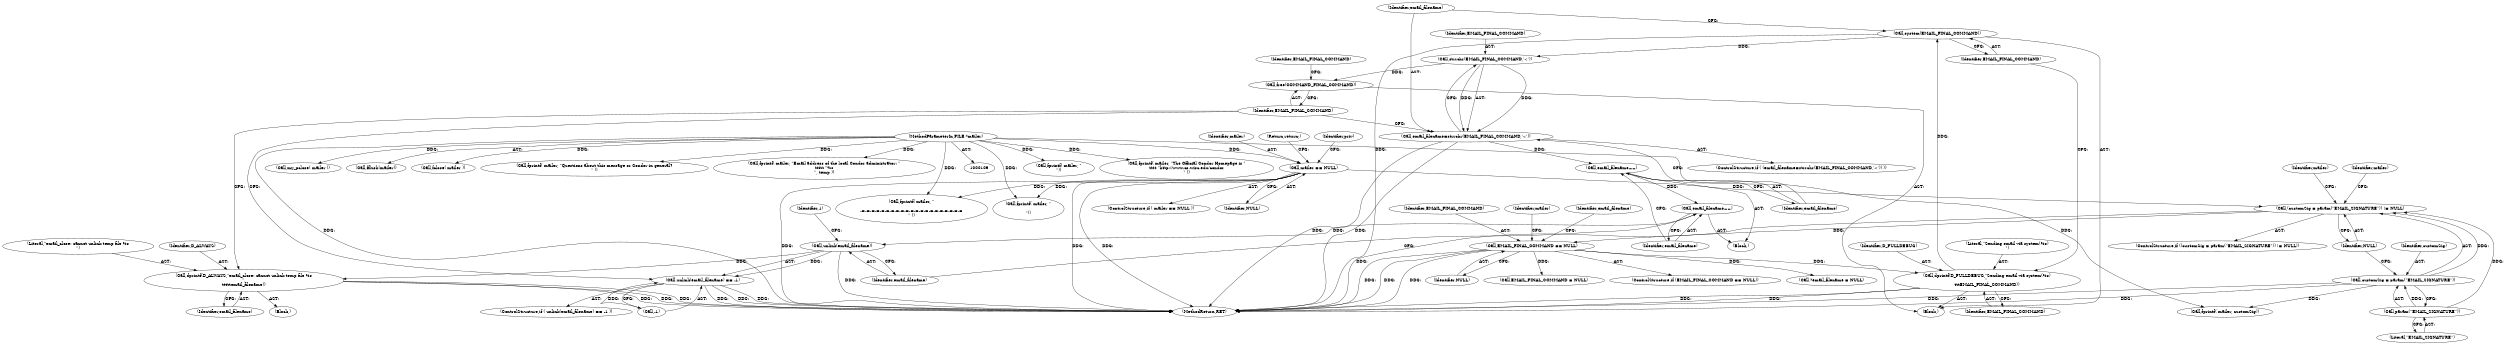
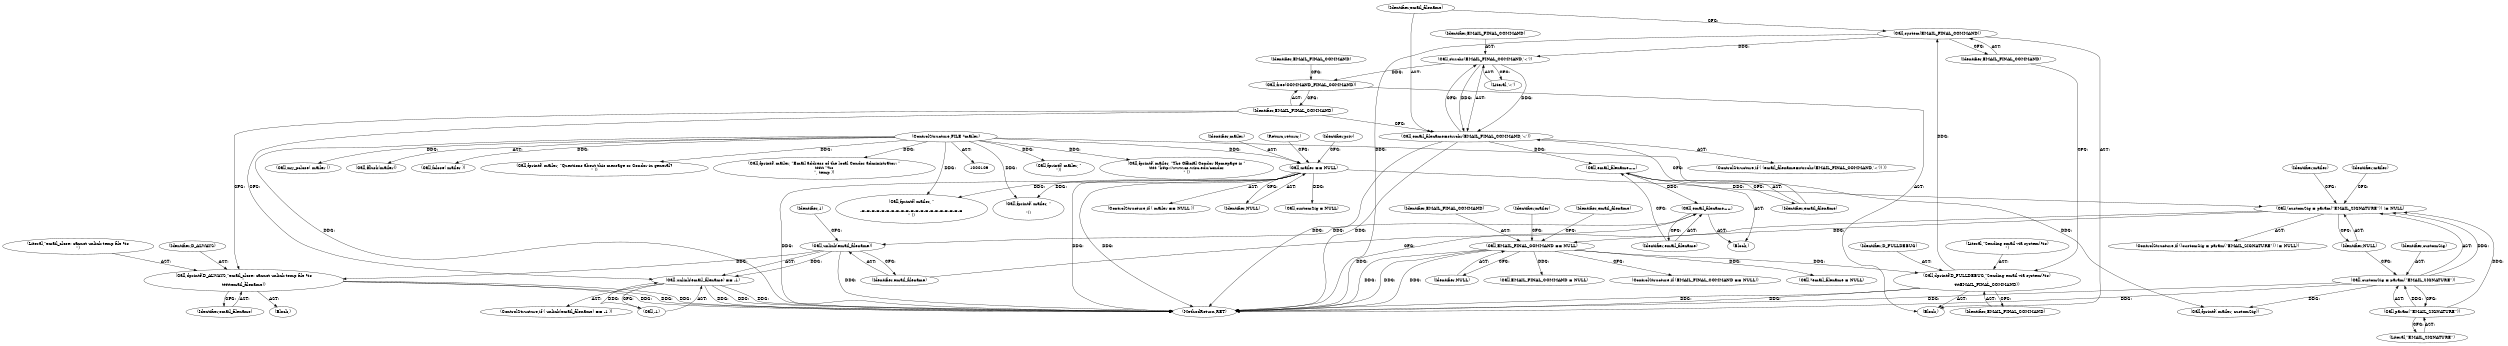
  digraph {
    n1 [label="(Call,system(EMAIL_FINAL_COMMAND))"]
    n2 [label="(Call,strrchr(EMAIL_FINAL_COMMAND,'<'))"]
    n3 [label="(Identifier,EMAIL_FINAL_COMMAND)"]
    n4 [label="(Block,)"]
    n5 [label="(MethodReturn,RET)"]
    n6 [label="(Call,email_filename=strrchr(EMAIL_FINAL_COMMAND,'<'))"]
    n7 [label="(Call,free(COMMAND_FINAL_COMMAND))"]
+   n8 [label="(Literal,'<')"]
    n9 [label="(Call,dprintf(D_FULLDEBUG,\"Sending email via system(%s)\n\",\n\t\t\tEMAIL_FINAL_COMMAND))"]
    n10 [label="(Identifier,EMAIL_FINAL_COMMAND)"]
    n11 [label="(Call,EMAIL_FINAL_COMMAND == NULL)"]
    n12 [label="(Call,EMAIL_FINAL_COMMAND = NULL)"]
    n13 [label="(ControlStructure,if (EMAIL_FINAL_COMMAND == NULL))"]
    n14 [label="(Call,*email_filename = NULL)"]
    n15 [label="(Identifier,NULL)"]
    n16 [label="(Call,(customSig = param(\"EMAIL_SIGNATURE\")) != NULL)"]
    n17 [label="(ControlStructure,if ((customSig = param(\"EMAIL_SIGNATURE\")) != NULL))"]
    n18 [label="(Identifier,NULL)"]
    n19 [label="(Call,customSig = param(\"EMAIL_SIGNATURE\"))"]
    n20 [label="(Call,param(\"EMAIL_SIGNATURE\"))"]
    n21 [label="(Call,fprintf( mailer, customSig))"]
    n22 [label="(Literal,\"EMAIL_SIGNATURE\")"]
    n23 [label="(Call,mailer == NULL)"]
    n24 [label="(ControlStructure,if ( mailer == NULL ))"]
    n25 [label="(Identifier,NULL)"]
    n26 [label="(Call,fprintf( mailer, \"\n\n\"))"]
+   n27 [label="(Call,customSig = NULL)"]
    n28 [label="(Call,fprintf( mailer, \"\n\n-=-=-=-=-=-=-=-=-=-=-=-=-=-=-=-=-=-=-=-=-=\n\" ))"]
-   n29 [label="(MethodParameterIn,FILE *mailer)"]
+   n29 [label="(ControlStructure,FILE *mailer)"]
    n30 [label="(Call,fprintf( mailer, \"\n\"))"]
    n31 [label="(Call,fprintf( mailer, \"The Official Condor Homepage is \"\n\t\t\t\t \"http://www.cs.wisc.edu/condor\n\" ))"]
    n32 [label="(Call,my_pclose( mailer ))"]
    n33 [label="(Call,fflush(mailer))"]
    n34 [label="(Call,fclose( mailer ))"]
    n35 [label="(Call,fprintf( mailer, \"Questions about this message or Condor in general?\n\" ))"]
    n36 [label="(Call,fprintf( mailer, \"Email address of the local Condor administrator: \"\n\t\t\t\t\t \"%s\n\", temp ))"]
    1000109
    n38 [label="(Call,email_filename++)"]
    n39 [label="(ControlStructure,if ( (email_filename=strrchr(EMAIL_FINAL_COMMAND,'<')) ))"]
    n40 [label="(Identifier,EMAIL_FINAL_COMMAND)"]
    n41 [label="(Call,email_filename++)"]
    n42 [label="(Block,)"]
    n43 [label="(Identifier,email_filename)"]
    n44 [label="(Call,unlink(email_filename))"]
    n45 [label="(Identifier,email_filename)"]
    n46 [label="(Call,unlink(email_filename) == -1)"]
    n47 [label="(Call,dprintf(D_ALWAYS,\"email_close: cannot unlink temp file %s\n\",\n\t\t\t\t\temail_filename))"]
    n48 [label="(Identifier,email_filename)"]
    n49 [label="(ControlStructure,if ( unlink(email_filename) == -1 ))"]
    n50 [label="(Call,-1)"]
    n51 [label="(Block,)"]
    n52 [label="(Identifier,email_filename)"]
    n53 [label="(Identifier,mailer)"]
    n54 [label="(Literal,\"email_close: cannot unlink temp file %s\n\")"]
    n55 [label="(Identifier,1)"]
    n56 [label="(Identifier,mailer)"]
    n57 [label="(Identifier,email_filename)"]
    n58 [label="(Identifier,mailer)"]
    n59 [label="(Identifier,EMAIL_FINAL_COMMAND)"]
    n60 [label="(Return,return;)"]
    n61 [label="(Identifier,EMAIL_FINAL_COMMAND)"]
    n62 [label="(Identifier,customSig)"]
    n63 [label="(Identifier,mailer)"]
    n64 [label="(Identifier,D_ALWAYS)"]
    n65 [label="(Identifier,priv)"]
    n66 [label="(Identifier,email_filename)"]
    n67 [label="(Identifier,EMAIL_FINAL_COMMAND)"]
    n68 [label="(Literal,\"Sending email via system(%s)\n\")"]
    n69 [label="(Identifier,D_FULLDEBUG)"]
    n1 -> n2 [label="DDG: "]
    n1 -> n3 [label="CFG: "]
    n1 -> n4 [label="AST: "]
    n1 -> n5 [label="DDG: "]
    n2 -> n6 [label="AST: "]
    n2 -> n6 [label="DDG: "]
    n2 -> n6 [label="DDG: "]
    n2 -> n7 [label="DDG: "]
+   n2 -> n8 [label="CFG: "]
    n3 -> n1 [label="AST: "]
    n3 -> n9 [label="CFG: "]
    n6 -> n2 [label="CFG: "]
    n6 -> n5 [label="DDG: "]
    n6 -> n5 [label="DDG: "]
    n6 -> n38 [label="DDG: "]
    n6 -> n39 [label="AST: "]
    n7 -> n4 [label="AST: "]
    n7 -> n40 [label="CFG: "]
+   n8 -> n2 [label="AST: "]
    n9 -> n1 [label="DDG: "]
    n9 -> n4 [label="AST: "]
    n9 -> n5 [label="DDG: "]
    n9 -> n5 [label="DDG: "]
    n9 -> n10 [label="CFG: "]
    n10 -> n9 [label="AST: "]
    n11 -> n5 [label="DDG: "]
    n11 -> n5 [label="DDG: "]
    n11 -> n5 [label="DDG: "]
    n11 -> n9 [label="DDG: "]
    n11 -> n12 [label="DDG: "]
-   n11 -> n13 [label="AST: "]
+   n11 -> n13 [label="CFG: "]
    n11 -> n14 [label="DDG: "]
    n11 -> n15 [label="CFG: "]
    n15 -> n11 [label="AST: "]
    n16 -> n5 [label="DDG: "]
    n16 -> n11 [label="DDG: "]
    n16 -> n17 [label="AST: "]
    n16 -> n18 [label="CFG: "]
    n18 -> n16 [label="AST: "]
    n18 -> n19 [label="CFG: "]
    n19 -> n5 [label="DDG: "]
    n19 -> n5 [label="DDG: "]
    n19 -> n16 [label="AST: "]
    n19 -> n16 [label="DDG: "]
    n19 -> n20 [label="CFG: "]
    n19 -> n21 [label="DDG: "]
    n20 -> n16 [label="DDG: "]
    n20 -> n19 [label="AST: "]
    n20 -> n19 [label="DDG: "]
    n20 -> n22 [label="CFG: "]
    n22 -> n20 [label="AST: "]
    n23 -> n5 [label="DDG: "]
    n23 -> n5 [label="DDG: "]
    n23 -> n5 [label="DDG: "]
    n23 -> n16 [label="DDG: "]
    n23 -> n24 [label="AST: "]
    n23 -> n25 [label="CFG: "]
    n23 -> n26 [label="DDG: "]
+   n23 -> n27 [label="DDG: "]
    n23 -> n28 [label="DDG: "]
    n25 -> n23 [label="AST: "]
    n29 -> n5 [label="DDG: "]
    n29 -> n21 [label="DDG: "]
    n29 -> n23 [label="DDG: "]
    n29 -> n26 [label="DDG: "]
    n29 -> n28 [label="DDG: "]
    n29 -> n30 [label="DDG: "]
    n29 -> n31 [label="DDG: "]
    n29 -> n32 [label="DDG: "]
    n29 -> n33 [label="AST: "]
    n29 -> n34 [label="DDG: "]
    n29 -> n35 [label="DDG: "]
    n29 -> n36 [label="DDG: "]
    n29 -> 1000109 [label="AST: "]
    n38 -> n41 [label="DDG: "]
    n38 -> n42 [label="AST: "]
    n38 -> n43 [label="CFG: "]
    n40 -> n6 [label="CFG: "]
    n40 -> n7 [label="AST: "]
    n40 -> n46 [label="CFG: "]
    n40 -> n47 [label="CFG: "]
    n41 -> n42 [label="AST: "]
    n41 -> n44 [label="DDG: "]
    n41 -> n45 [label="CFG: "]
    n43 -> n6 [label="CFG: "]
    n43 -> n38 [label="AST: "]
    n44 -> n5 [label="DDG: "]
    n44 -> n46 [label="AST: "]
    n44 -> n46 [label="DDG: "]
    n44 -> n47 [label="DDG: "]
    n44 -> n48 [label="CFG: "]
    n45 -> n38 [label="CFG: "]
    n45 -> n41 [label="AST: "]
    n46 -> n5 [label="DDG: "]
    n46 -> n5 [label="DDG: "]
    n46 -> n5 [label="DDG: "]
    n46 -> n49 [label="AST: "]
    n46 -> n50 [label="CFG: "]
    n47 -> n5 [label="DDG: "]
    n47 -> n5 [label="DDG: "]
    n47 -> n5 [label="DDG: "]
    n47 -> n51 [label="AST: "]
    n47 -> n52 [label="CFG: "]
    n48 -> n41 [label="CFG: "]
    n48 -> n44 [label="AST: "]
    n50 -> n46 [label="AST: "]
    n50 -> n46 [label="DDG: "]
    n52 -> n47 [label="AST: "]
    n53 -> n16 [label="CFG: "]
    n54 -> n47 [label="AST: "]
    n55 -> n44 [label="CFG: "]
    n56 -> n23 [label="AST: "]
    n57 -> n1 [label="CFG: "]
    n57 -> n6 [label="AST: "]
    n58 -> n11 [label="CFG: "]
    n59 -> n2 [label="AST: "]
    n60 -> n23 [label="CFG: "]
    n61 -> n7 [label="CFG: "]
    n62 -> n19 [label="AST: "]
    n63 -> n16 [label="CFG: "]
    n64 -> n47 [label="AST: "]
    n65 -> n23 [label="CFG: "]
    n66 -> n11 [label="CFG: "]
    n67 -> n11 [label="AST: "]
    n68 -> n9 [label="AST: "]
    n69 -> n9 [label="AST: "]
  }
